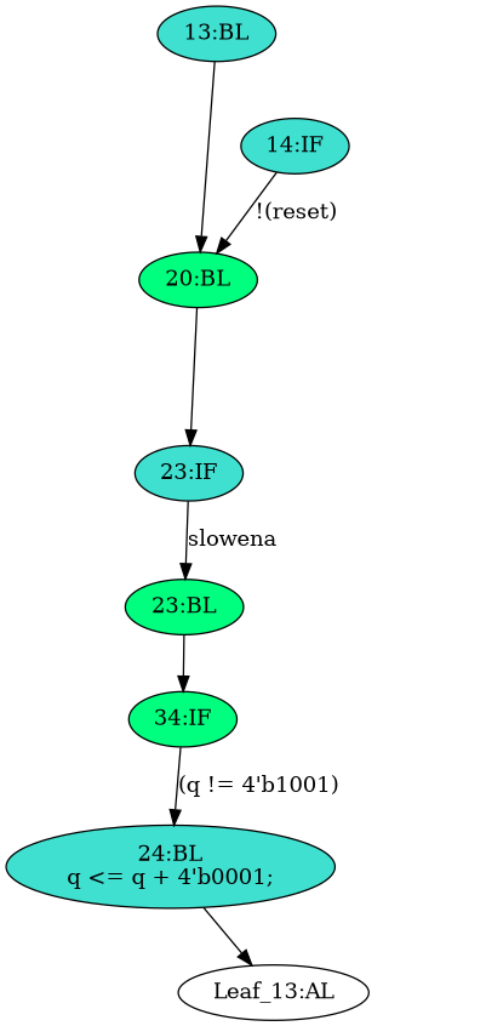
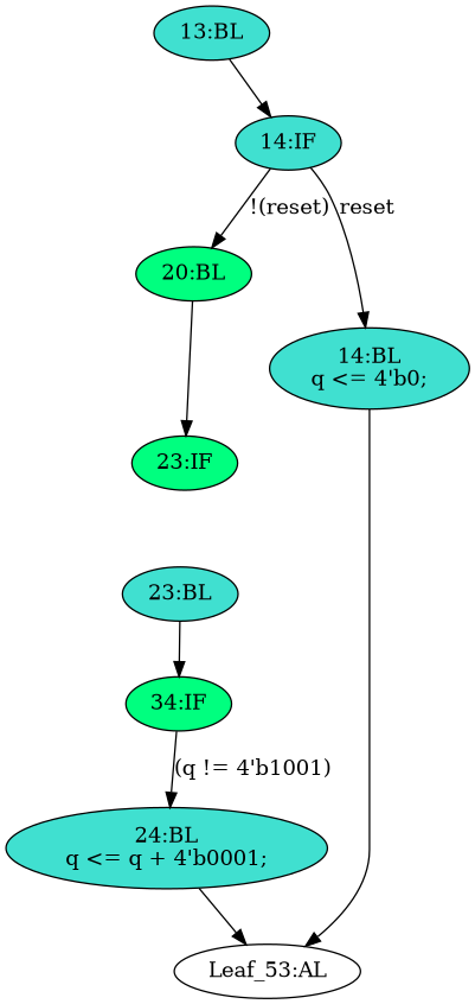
  strict digraph {
    node [fillcolor=turquoise statements="[]" style=filled typ=Block]
    edge [cond="[]" lineno=None]
-   n1 [ast="<pyverilog.vparser.ast.IfStatement object at 0x7fa5a608a450>" label="23:IF" typ=IfStatement]
-   n2 [ast="<pyverilog.vparser.ast.Block object at 0x7fa5a608a5d0>" fillcolor=springgreen label="23:BL"]
+   n1 [ast="<pyverilog.vparser.ast.IfStatement object at 0x7fa5a608a450>" fillcolor=springgreen label="23:IF" typ=IfStatement]
+   n2 [ast="<pyverilog.vparser.ast.Block object at 0x7fa5a608a5d0>" label="23:BL"]
    n3 [ast="<pyverilog.vparser.ast.IfStatement object at 0x7fa5a608a610>" fillcolor=springgreen label="34:IF" typ=IfStatement]
    n4 [ast="<pyverilog.vparser.ast.Block object at 0x7fa5a608a650>" label="24:BL\nq <= q + 4'b0001;" statements="[<pyverilog.vparser.ast.NonblockingSubstitution object at 0x7fa5a608a690>]"]
-   n6 [def_var="['q']" label="Leaf_13:AL" fillcolor="" statements="" style="" typ=""]
+   n5 [ast="<pyverilog.vparser.ast.Block object at 0x7fa5a608aad0>" label="14:BL\nq <= 4'b0;" statements="[<pyverilog.vparser.ast.NonblockingSubstitution object at 0x7fa5a608a990>]"]
+   n6 [def_var="['q']" label="Leaf_53:AL" fillcolor="" statements="" style="" typ=""]
    n7 [ast="<pyverilog.vparser.ast.Block object at 0x7fa5a608ab50>" fillcolor=springgreen label="20:BL"]
    n8 [ast="<pyverilog.vparser.ast.Block object at 0x7fa5a608abd0>" label="13:BL"]
    n9 [ast="<pyverilog.vparser.ast.IfStatement object at 0x7fa5a608ac10>" label="14:IF" typ=IfStatement]
-   n1 -> n2 [cond="['slowena']" label=slowena lineno=23]
    n2 -> n3
    n3 -> n4 [cond="['q']" label="(q != 4'b1001)" lineno=24]
    n4 -> n6
+   n5 -> n6
    n7 -> n1
-   n8 -> n7
+   n8 -> n9
+   n9 -> n5 [cond="['reset']" label=reset lineno=14]
    n9 -> n7 [cond="['reset']" label="!(reset)" lineno=14]
  }
